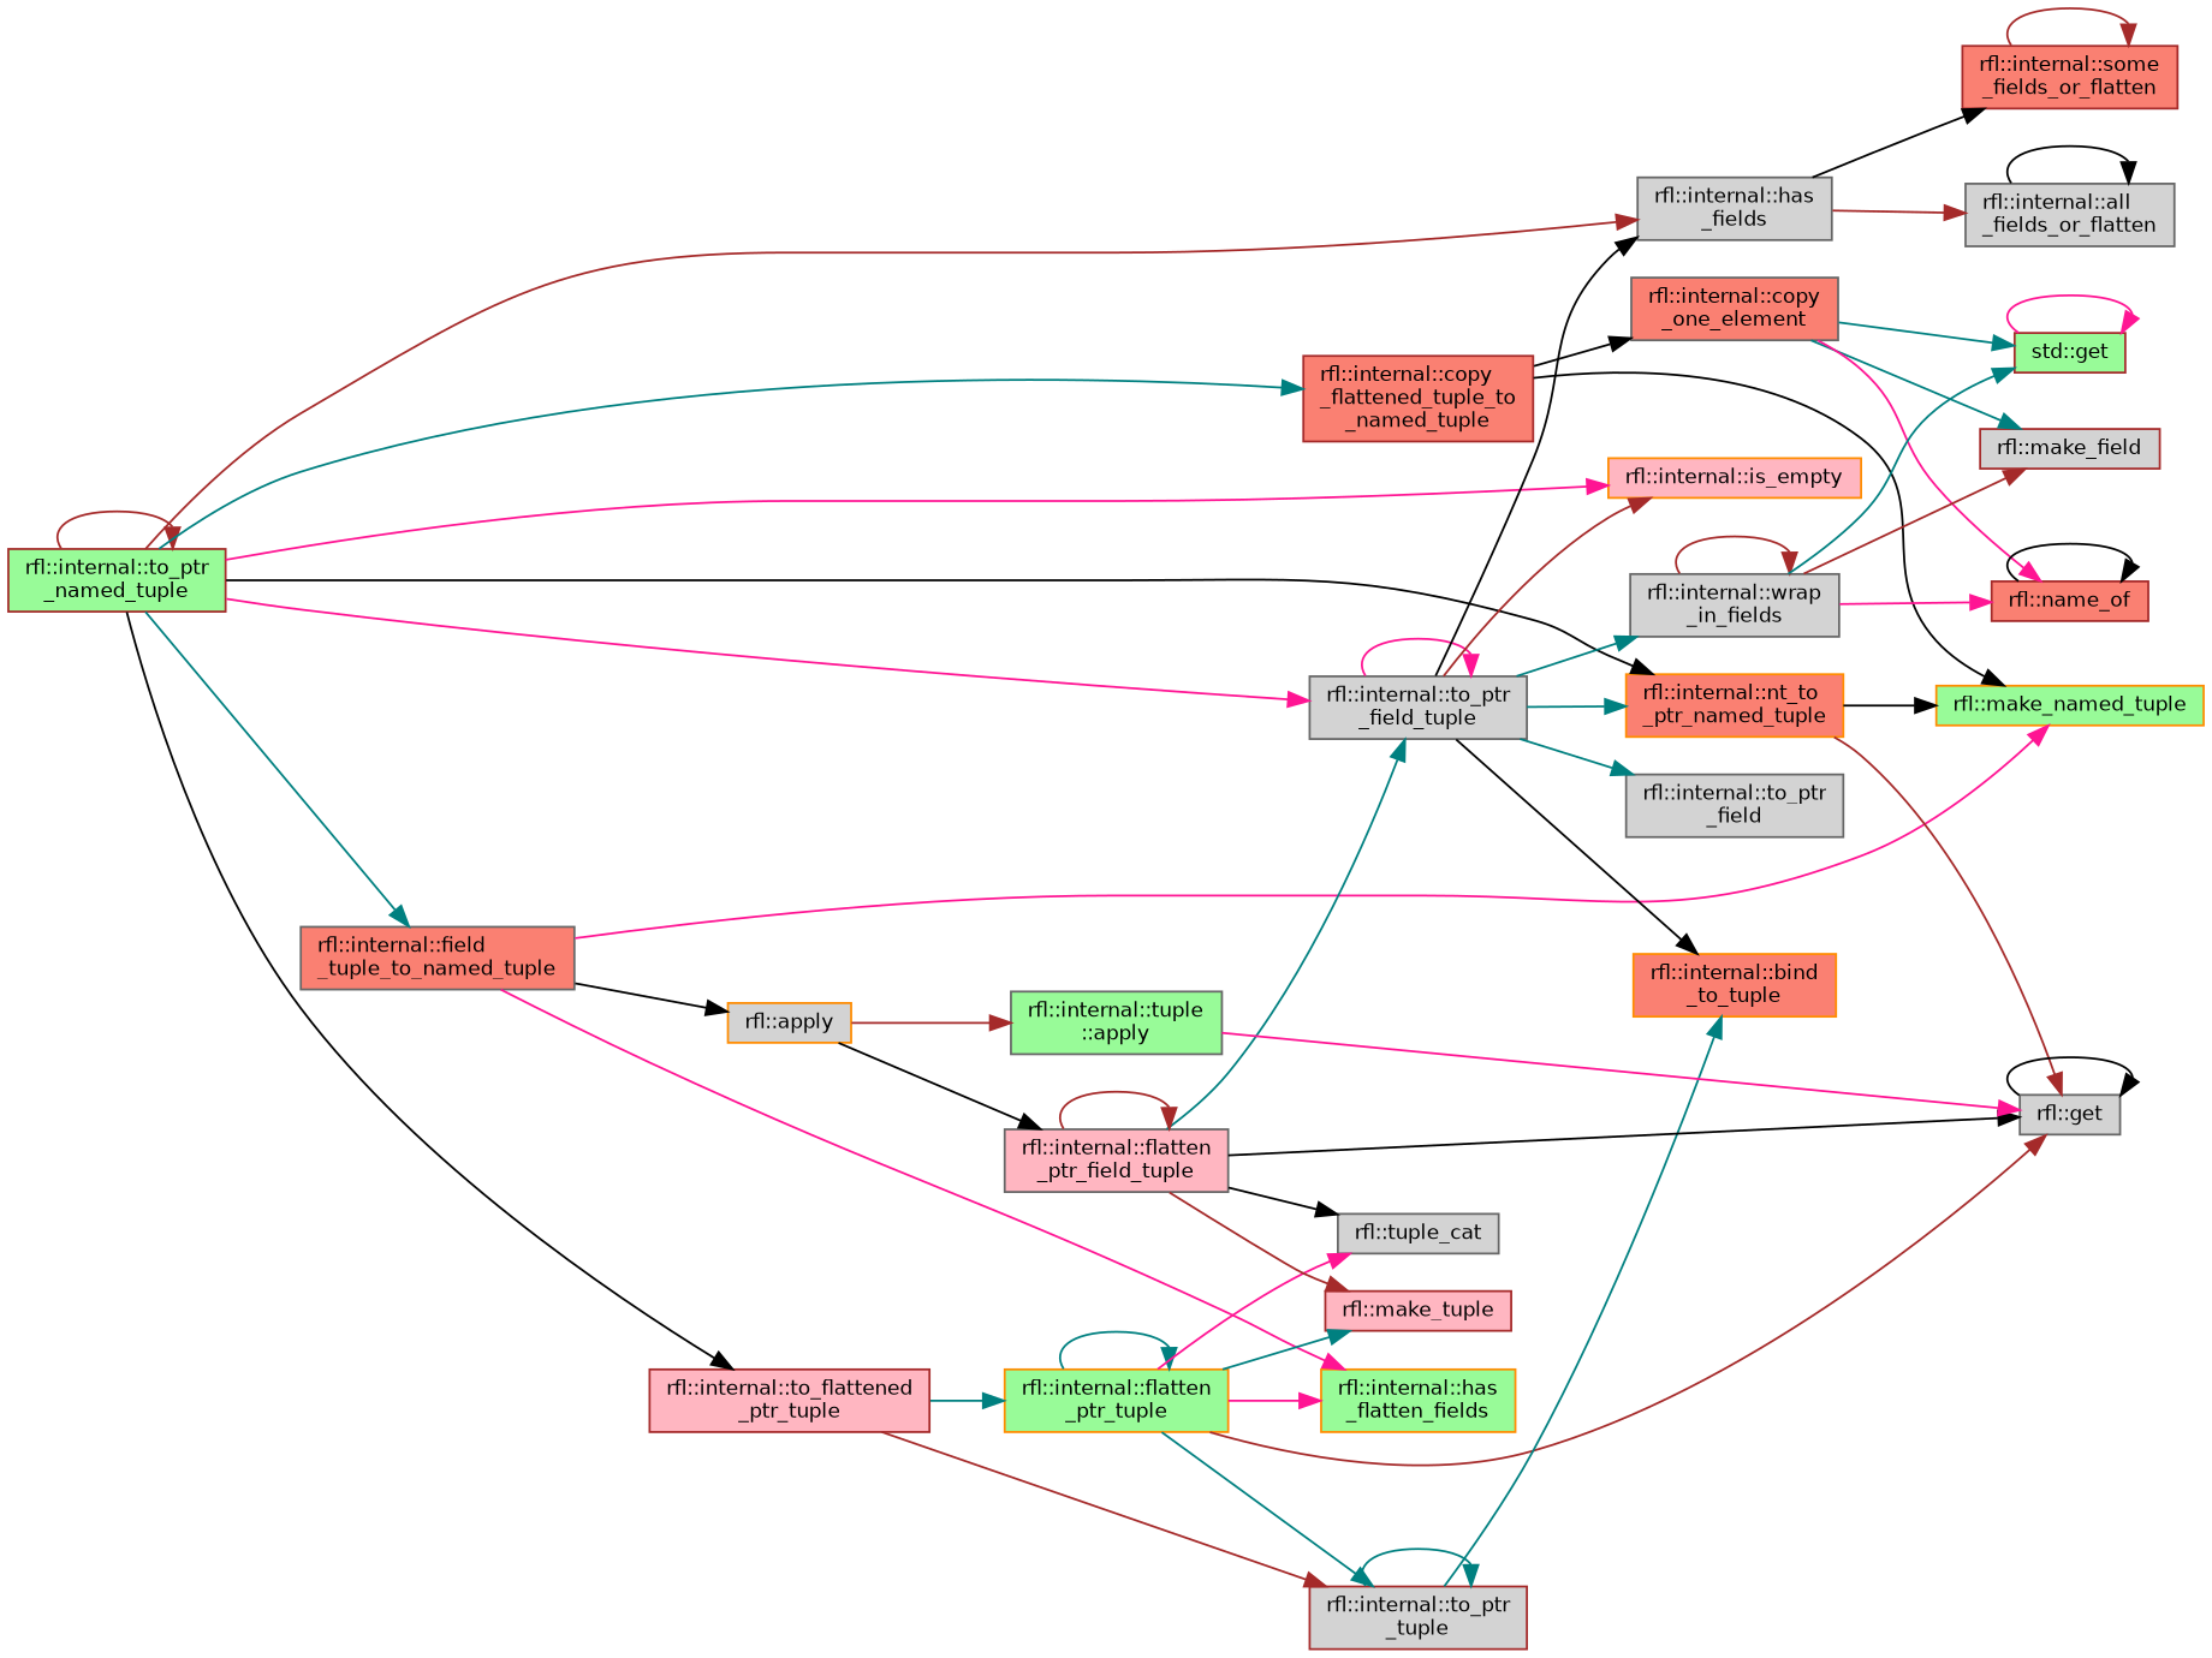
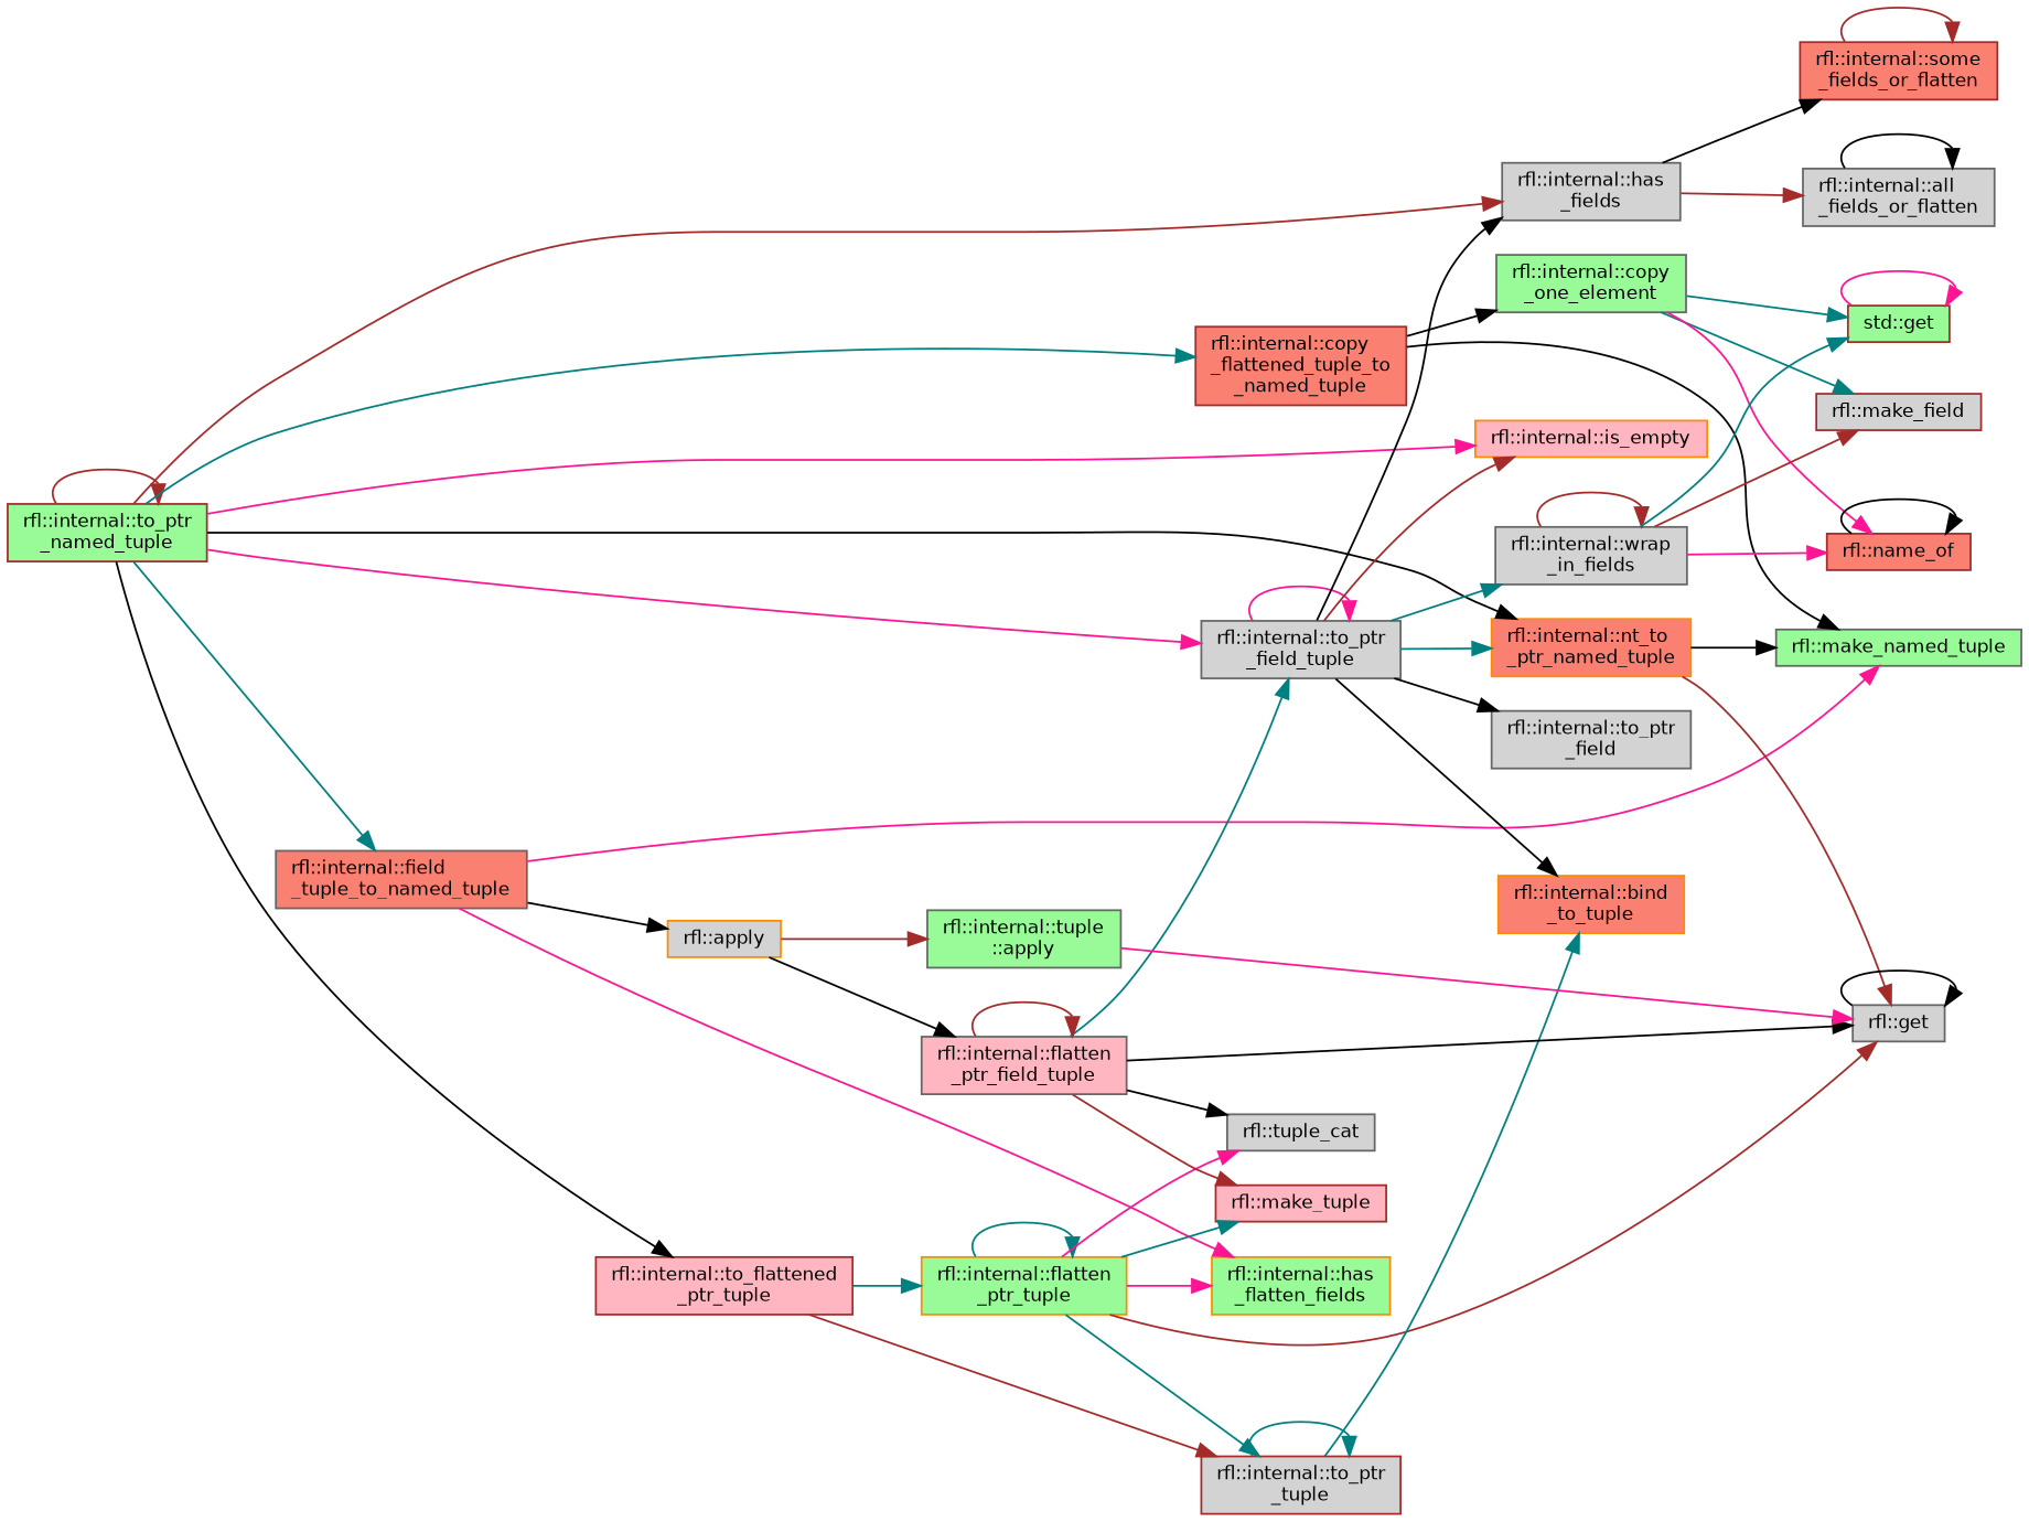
  digraph {
    rankdir=LR
    node [color=gray40 fillcolor=lightgrey fontname=Helvetica fontsize=10 shape=box style=filled]
    edge [color=black fontname=Helvetica fontsize=10 labelfontname=Helvetica labelfontsize=10 style=solid]
    n1 [color=brown fillcolor=palegreen fontcolor=black height=0.2 label="rfl::internal::to_ptr\l_named_tuple" width=0.4]
    n2 [color=brown fillcolor=salmon height=0.2 label="rfl::internal::copy\l_flattened_tuple_to\l_named_tuple" width=0.4]
    n3 [fillcolor=salmon height=0.2 label="rfl::internal::field\l_tuple_to_named_tuple" width=0.4]
    n4 [height=0.2 label="rfl::internal::to_ptr\l_field_tuple" width=0.4]
    n5 [height=0.2 label="rfl::internal::has\l_fields" width=0.4]
    n6 [color=darkorange fillcolor=lightpink height=0.2 label="rfl::internal::is_empty" width=0.4]
    n7 [color=darkorange fillcolor=salmon height=0.2 label="rfl::internal::nt_to\l_ptr_named_tuple" width=0.4]
    n8 [color=brown fillcolor=lightpink height=0.2 label="rfl::internal::to_flattened\l_ptr_tuple" width=0.4]
-   n9 [fillcolor=salmon height=0.2 label="rfl::internal::copy\l_one_element" width=0.4]
-   n10 [color=darkorange fillcolor=palegreen height=0.2 label="rfl::make_named_tuple" width=0.4]
+   n9 [fillcolor=palegreen height=0.2 label="rfl::internal::copy\l_one_element" width=0.4]
+   n10 [fillcolor=palegreen height=0.2 label="rfl::make_named_tuple" width=0.4]
    n11 [color=darkorange height=0.2 label="rfl::apply" width=0.4]
    n12 [color=darkorange fillcolor=palegreen height=0.2 label="rfl::internal::has\l_flatten_fields" width=0.4]
    n13 [color=darkorange fillcolor=salmon height=0.2 label="rfl::internal::bind\l_to_tuple" width=0.4]
    n14 [height=0.2 label="rfl::internal::to_ptr\l_field" width=0.4]
    n15 [height=0.2 label="rfl::internal::wrap\l_in_fields" width=0.4]
    n16 [height=0.2 label="rfl::internal::all\l_fields_or_flatten" width=0.4]
    n17 [color=brown fillcolor=salmon height=0.2 label="rfl::internal::some\l_fields_or_flatten" width=0.4]
    n18 [height=0.2 label="rfl::get" width=0.4]
    n19 [color=darkorange fillcolor=palegreen height=0.2 label="rfl::internal::flatten\l_ptr_tuple" width=0.4]
    n20 [color=brown height=0.2 label="rfl::internal::to_ptr\l_tuple" width=0.4]
    n21 [color=brown fillcolor=palegreen height=0.2 label="std::get" width=0.4]
    n22 [color=brown height=0.2 label="rfl::make_field" width=0.4]
    n23 [color=brown fillcolor=salmon height=0.2 label="rfl::name_of" width=0.4]
    n24 [fillcolor=lightpink height=0.2 label="rfl::internal::flatten\l_ptr_field_tuple" width=0.4]
    n25 [fillcolor=palegreen height=0.2 label="rfl::internal::tuple\l::apply" width=0.4]
    n26 [color=brown fillcolor=lightpink height=0.2 label="rfl::make_tuple" width=0.4]
    n27 [height=0.2 label="rfl::tuple_cat" width=0.4]
    n1 -> n1 [color=brown]
    n1 -> n2 [color=teal]
    n1 -> n3 [color=teal]
    n1 -> n4 [color=deeppink]
    n1 -> n5 [color=brown]
    n1 -> n6 [color=deeppink]
    n1 -> n7
    n1 -> n8
    n2 -> n9
    n2 -> n10
    n3 -> n10 [color=deeppink]
    n3 -> n11
    n3 -> n12 [color=deeppink]
    n4 -> n4 [color=deeppink]
    n4 -> n5
    n4 -> n6 [color=brown]
    n4 -> n7 [color=teal]
    n4 -> n13
-   n4 -> n14 [color=teal]
+   n4 -> n14
    n4 -> n15 [color=teal]
    n5 -> n16 [color=brown]
    n5 -> n17
    n7 -> n10
    n7 -> n18 [color=brown]
    n8 -> n19 [color=teal]
    n8 -> n20 [color=brown]
    n9 -> n21 [color=teal]
    n9 -> n22 [color=teal]
    n9 -> n23 [color=deeppink]
    n11 -> n24
    n11 -> n25 [color=brown]
    n15 -> n15 [color=brown]
    n15 -> n21 [color=teal]
    n15 -> n22 [color=brown]
    n15 -> n23 [color=deeppink]
    n16 -> n16
    n17 -> n17 [color=brown]
    n18 -> n18
    n19 -> n12 [color=deeppink]
    n19 -> n18 [color=brown]
    n19 -> n19 [color=teal]
    n19 -> n20 [color=teal]
    n19 -> n26 [color=teal]
    n19 -> n27 [color=deeppink]
    n20 -> n13 [color=teal]
    n20 -> n20 [color=teal]
    n21 -> n21 [color=deeppink]
    n23 -> n23
    n24 -> n4 [color=teal]
    n24 -> n18
    n24 -> n24 [color=brown]
    n24 -> n26 [color=brown]
    n24 -> n27
    n25 -> n18 [color=deeppink]
  }
